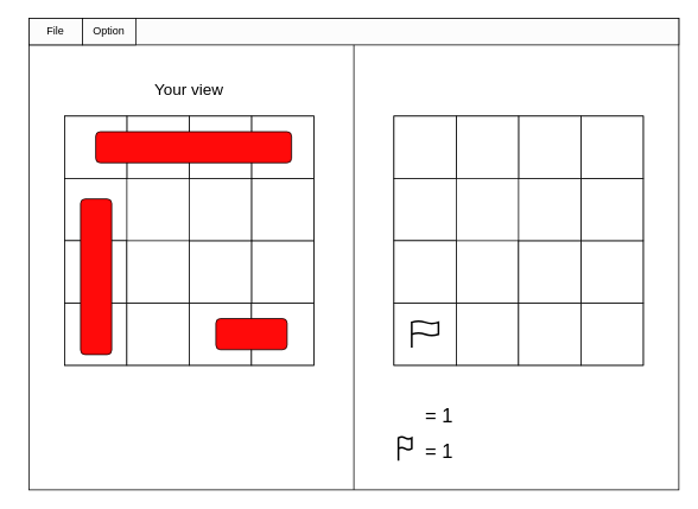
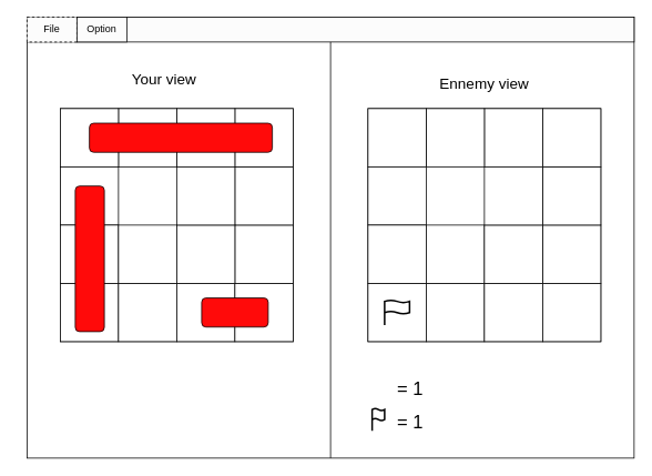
  <mxCell id="0" />
  <mxCell id="1" parent="0" />
  <mxCell id="2" value="" style="rounded=0;whiteSpace=wrap;html=1;" vertex="1" parent="1"><mxGeometry x="32" y="20" width="730" height="530" as="geometry" /></mxCell>
  <mxCell id="3" value="" style="rounded=0;whiteSpace=wrap;html=1;" vertex="1" parent="1"><mxGeometry x="72" y="130" width="280" height="280" as="geometry" /></mxCell>
  <mxCell id="4" value="" style="rounded=0;whiteSpace=wrap;html=1;" vertex="1" parent="1"><mxGeometry x="72" y="340" width="70" height="70" as="geometry" /></mxCell>
  <mxCell id="5" value="" style="rounded=0;whiteSpace=wrap;html=1;" vertex="1" parent="1"><mxGeometry x="142" y="340" width="70" height="70" as="geometry" /></mxCell>
  <mxCell id="6" value="" style="rounded=0;whiteSpace=wrap;html=1;" vertex="1" parent="1"><mxGeometry x="212" y="340" width="70" height="70" as="geometry" /></mxCell>
  <mxCell id="7" value="" style="rounded=0;whiteSpace=wrap;html=1;" vertex="1" parent="1"><mxGeometry x="282" y="340" width="70" height="70" as="geometry" /></mxCell>
  <mxCell id="8" value="" style="rounded=0;whiteSpace=wrap;html=1;" vertex="1" parent="1"><mxGeometry x="282" y="270" width="70" height="70" as="geometry" /></mxCell>
  <mxCell id="9" value="" style="rounded=0;whiteSpace=wrap;html=1;" vertex="1" parent="1"><mxGeometry x="282" y="200" width="70" height="70" as="geometry" /></mxCell>
  <mxCell id="10" value="" style="rounded=0;whiteSpace=wrap;html=1;" vertex="1" parent="1"><mxGeometry x="282" y="130" width="70" height="70" as="geometry" /></mxCell>
  <mxCell id="11" value="" style="rounded=0;whiteSpace=wrap;html=1;" vertex="1" parent="1"><mxGeometry x="212" y="130" width="70" height="70" as="geometry" /></mxCell>
  <mxCell id="12" value="" style="rounded=0;whiteSpace=wrap;html=1;" vertex="1" parent="1"><mxGeometry x="142" y="130" width="70" height="70" as="geometry" /></mxCell>
  <mxCell id="13" value="" style="rounded=0;whiteSpace=wrap;html=1;" vertex="1" parent="1"><mxGeometry x="72" y="130" width="70" height="70" as="geometry" /></mxCell>
  <mxCell id="14" value="" style="rounded=0;whiteSpace=wrap;html=1;" vertex="1" parent="1"><mxGeometry x="72" y="200" width="70" height="70" as="geometry" /></mxCell>
  <mxCell id="15" value="" style="rounded=0;whiteSpace=wrap;html=1;" vertex="1" parent="1"><mxGeometry x="72" y="270" width="70" height="70" as="geometry" /></mxCell>
  <mxCell id="16" value="" style="rounded=0;whiteSpace=wrap;html=1;" vertex="1" parent="1"><mxGeometry x="142" y="270" width="70" height="70" as="geometry" /></mxCell>
  <mxCell id="17" value="" style="rounded=0;whiteSpace=wrap;html=1;" vertex="1" parent="1"><mxGeometry x="212" y="270" width="70" height="70" as="geometry" /></mxCell>
  <mxCell id="18" value="" style="rounded=0;whiteSpace=wrap;html=1;" vertex="1" parent="1"><mxGeometry x="212" y="200" width="70" height="70" as="geometry" /></mxCell>
  <mxCell id="19" value="" style="rounded=0;whiteSpace=wrap;html=1;" vertex="1" parent="1"><mxGeometry x="442" y="130" width="280" height="280" as="geometry" /></mxCell>
  <mxCell id="20" value="" style="rounded=0;whiteSpace=wrap;html=1;" vertex="1" parent="1"><mxGeometry x="442" y="340" width="70" height="70" as="geometry" /></mxCell>
  <mxCell id="21" value="" style="rounded=0;whiteSpace=wrap;html=1;" vertex="1" parent="1"><mxGeometry x="512" y="340" width="70" height="70" as="geometry" /></mxCell>
  <mxCell id="22" value="" style="rounded=0;whiteSpace=wrap;html=1;" vertex="1" parent="1"><mxGeometry x="582" y="340" width="70" height="70" as="geometry" /></mxCell>
  <mxCell id="23" value="" style="rounded=0;whiteSpace=wrap;html=1;" vertex="1" parent="1"><mxGeometry x="652" y="340" width="70" height="70" as="geometry" /></mxCell>
  <mxCell id="24" value="" style="rounded=0;whiteSpace=wrap;html=1;" vertex="1" parent="1"><mxGeometry x="652" y="270" width="70" height="70" as="geometry" /></mxCell>
  <mxCell id="25" value="" style="rounded=0;whiteSpace=wrap;html=1;" vertex="1" parent="1"><mxGeometry x="652" y="200" width="70" height="70" as="geometry" /></mxCell>
  <mxCell id="26" value="" style="rounded=0;whiteSpace=wrap;html=1;" vertex="1" parent="1"><mxGeometry x="652" y="130" width="70" height="70" as="geometry" /></mxCell>
  <mxCell id="27" value="" style="rounded=0;whiteSpace=wrap;html=1;" vertex="1" parent="1"><mxGeometry x="582" y="130" width="70" height="70" as="geometry" /></mxCell>
  <mxCell id="28" value="" style="rounded=0;whiteSpace=wrap;html=1;" vertex="1" parent="1"><mxGeometry x="512" y="130" width="70" height="70" as="geometry" /></mxCell>
  <mxCell id="29" value="" style="rounded=0;whiteSpace=wrap;html=1;" vertex="1" parent="1"><mxGeometry x="442" y="130" width="70" height="70" as="geometry" /></mxCell>
  <mxCell id="30" value="" style="rounded=0;whiteSpace=wrap;html=1;" vertex="1" parent="1"><mxGeometry x="442" y="200" width="70" height="70" as="geometry" /></mxCell>
  <mxCell id="31" value="" style="rounded=0;whiteSpace=wrap;html=1;" vertex="1" parent="1"><mxGeometry x="442" y="270" width="70" height="70" as="geometry" /></mxCell>
  <mxCell id="32" value="" style="rounded=0;whiteSpace=wrap;html=1;" vertex="1" parent="1"><mxGeometry x="512" y="270" width="70" height="70" as="geometry" /></mxCell>
  <mxCell id="33" value="" style="rounded=0;whiteSpace=wrap;html=1;" vertex="1" parent="1"><mxGeometry x="582" y="270" width="70" height="70" as="geometry" /></mxCell>
  <mxCell id="34" value="" style="rounded=0;whiteSpace=wrap;html=1;" vertex="1" parent="1"><mxGeometry x="582" y="200" width="70" height="70" as="geometry" /></mxCell>
  <mxCell id="35" value="" style="endArrow=none;html=1;entryX=0.5;entryY=0;entryDx=0;entryDy=0;exitX=0.5;exitY=1;exitDx=0;exitDy=0;" edge="1" parent="1" source="2" target="2"><mxGeometry width="50" height="50" relative="1" as="geometry"><mxPoint x="372" y="170" as="sourcePoint" /><mxPoint x="422" y="120" as="targetPoint" /></mxGeometry></mxCell>
- <mxCell id="36" value="&lt;font style=&quot;font-size: 18px&quot;&gt;Your view&lt;/font&gt;" style="text;html=1;strokeColor=none;fillColor=none;align=center;verticalAlign=middle;whiteSpace=wrap;rounded=0;" vertex="1" parent="1"><mxGeometry x="163" y="90" width="98" height="20" as="geometry" /></mxCell>
+ <mxCell id="36" value="&lt;font style=&quot;font-size: 18px&quot;&gt;Your view&lt;/font&gt;" style="text;html=1;strokeColor=none;fillColor=none;align=center;verticalAlign=middle;whiteSpace=wrap;rounded=0;" vertex="1" parent="1"><mxGeometry x="148" y="85" width="98" height="20" as="geometry" /></mxCell>
+ <mxCell id="37" value="&lt;font style=&quot;font-size: 18px&quot;&gt;Ennemy view&lt;/font&gt;" style="text;html=1;strokeColor=none;fillColor=none;align=center;verticalAlign=middle;whiteSpace=wrap;rounded=0;" vertex="1" parent="1"><mxGeometry x="513" y="90" width="138" height="20" as="geometry" /></mxCell>
  <mxCell id="38" value="" style="html=1;verticalLabelPosition=bottom;align=center;labelBackgroundColor=#ffffff;verticalAlign=top;strokeWidth=2;shadow=0;dashed=0;shape=mxgraph.ios7.icons.flag;" vertex="1" parent="1"><mxGeometry x="462" y="360" width="30" height="30" as="geometry" /></mxCell>
  <mxCell id="39" value="" style="shape=image;html=1;verticalAlign=top;verticalLabelPosition=bottom;labelBackgroundColor=#ffffff;imageAspect=0;aspect=fixed;image=https://cdn0.iconfinder.com/data/icons/slim-square-icons-basics/100/basics-22-128.png" vertex="1" parent="1"><mxGeometry x="580" y="268" width="74" height="74" as="geometry" /></mxCell>
  <mxCell id="40" value="" style="rounded=1;whiteSpace=wrap;html=1;fillColor=#FF0A0A;" vertex="1" parent="1"><mxGeometry x="242" y="357.5" width="80" height="35" as="geometry" /></mxCell>
  <mxCell id="41" value="" style="rounded=1;whiteSpace=wrap;html=1;fillColor=#FF0A0A;" vertex="1" parent="1"><mxGeometry x="107" y="147.5" width="220" height="35" as="geometry" /></mxCell>
  <mxCell id="42" value="" style="rounded=1;whiteSpace=wrap;html=1;fillColor=#FF0A0A;rotation=-90;" vertex="1" parent="1"><mxGeometry x="20" y="293" width="175" height="35" as="geometry" /></mxCell>
  <mxCell id="43" value="" style="shape=image;html=1;verticalAlign=top;verticalLabelPosition=bottom;labelBackgroundColor=#ffffff;imageAspect=0;aspect=fixed;image=https://cdn0.iconfinder.com/data/icons/slim-square-icons-basics/100/basics-22-128.png;strokeWidth=36;" vertex="1" parent="1"><mxGeometry x="442" y="450" width="34" height="34" as="geometry" /></mxCell>
  <mxCell id="44" value="&lt;font style=&quot;font-size: 22px&quot;&gt;= 1&lt;/font&gt;" style="text;html=1;strokeColor=none;fillColor=none;align=center;verticalAlign=middle;whiteSpace=wrap;rounded=0;" vertex="1" parent="1"><mxGeometry x="473" y="457" width="40" height="20" as="geometry" /></mxCell>
  <mxCell id="45" value="&lt;font style=&quot;font-size: 22px&quot;&gt;= 1&lt;/font&gt;" style="text;html=1;strokeColor=none;fillColor=none;align=center;verticalAlign=middle;whiteSpace=wrap;rounded=0;" vertex="1" parent="1"><mxGeometry x="473" y="497" width="40" height="20" as="geometry" /></mxCell>
  <mxCell id="46" value="" style="html=1;verticalLabelPosition=bottom;align=center;labelBackgroundColor=#ffffff;verticalAlign=top;strokeWidth=2;shadow=0;dashed=0;shape=mxgraph.ios7.icons.flag;" vertex="1" parent="1"><mxGeometry x="447" y="490" width="15" height="27" as="geometry" /></mxCell>
  <mxCell id="47" value="" style="rounded=0;whiteSpace=wrap;html=1;strokeColor=#000000;strokeWidth=1;fillColor=#FCFCFC;" vertex="1" parent="1"><mxGeometry x="32" y="20" width="730" height="30" as="geometry" /></mxCell>
- <mxCell id="48" value="File" style="rounded=0;whiteSpace=wrap;html=1;strokeColor=#000000;strokeWidth=1;fillColor=#FCFCFC;" vertex="1" parent="1"><mxGeometry x="32" y="20" width="60" height="30" as="geometry" /></mxCell>
+ <mxCell id="48" value="File" style="rounded=0;whiteSpace=wrap;html=1;strokeColor=#000000;strokeWidth=1;fillColor=#FCFCFC;dashed=1;" vertex="1" parent="1"><mxGeometry x="32" y="20" width="60" height="30" as="geometry" /></mxCell>
  <mxCell id="49" value="Option" style="rounded=0;whiteSpace=wrap;html=1;strokeColor=#000000;strokeWidth=1;fillColor=#FCFCFC;" vertex="1" parent="1"><mxGeometry x="92" y="20" width="60" height="30" as="geometry" /></mxCell>
